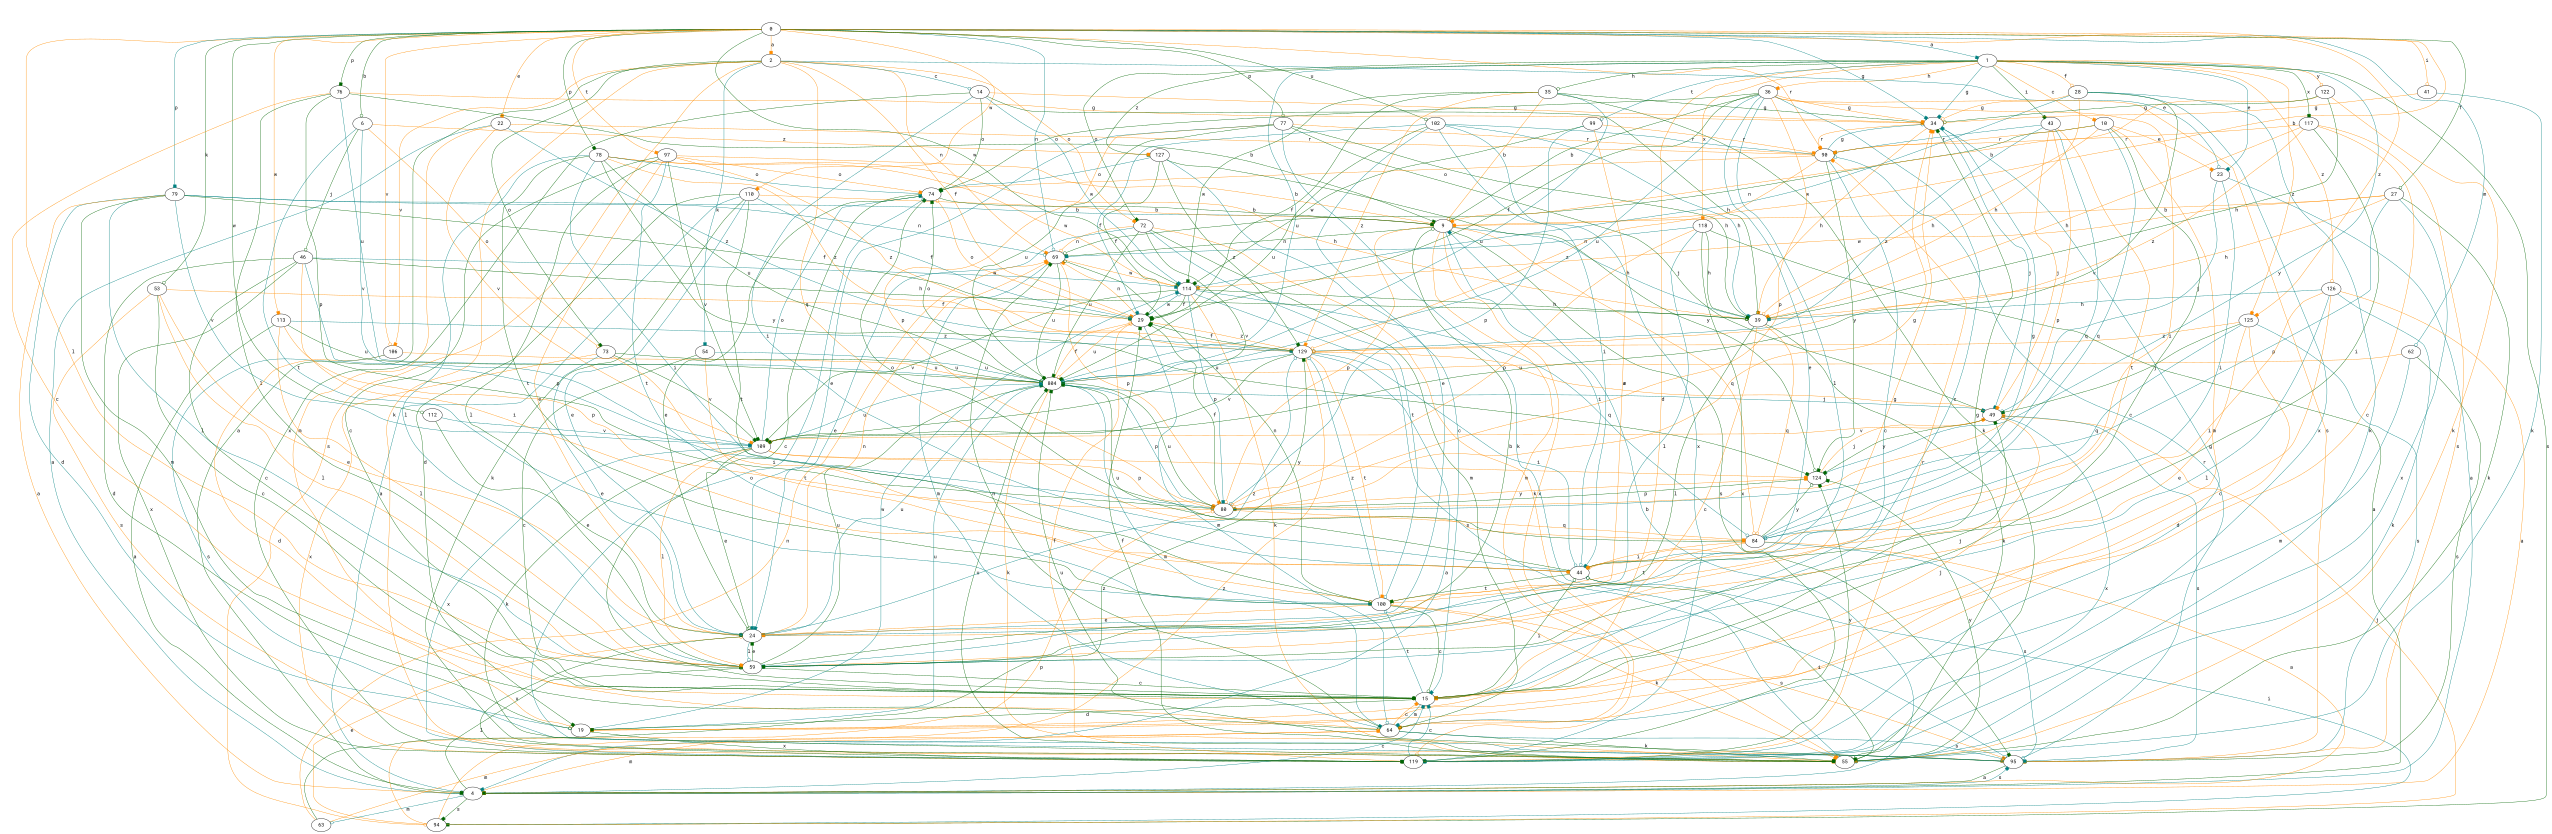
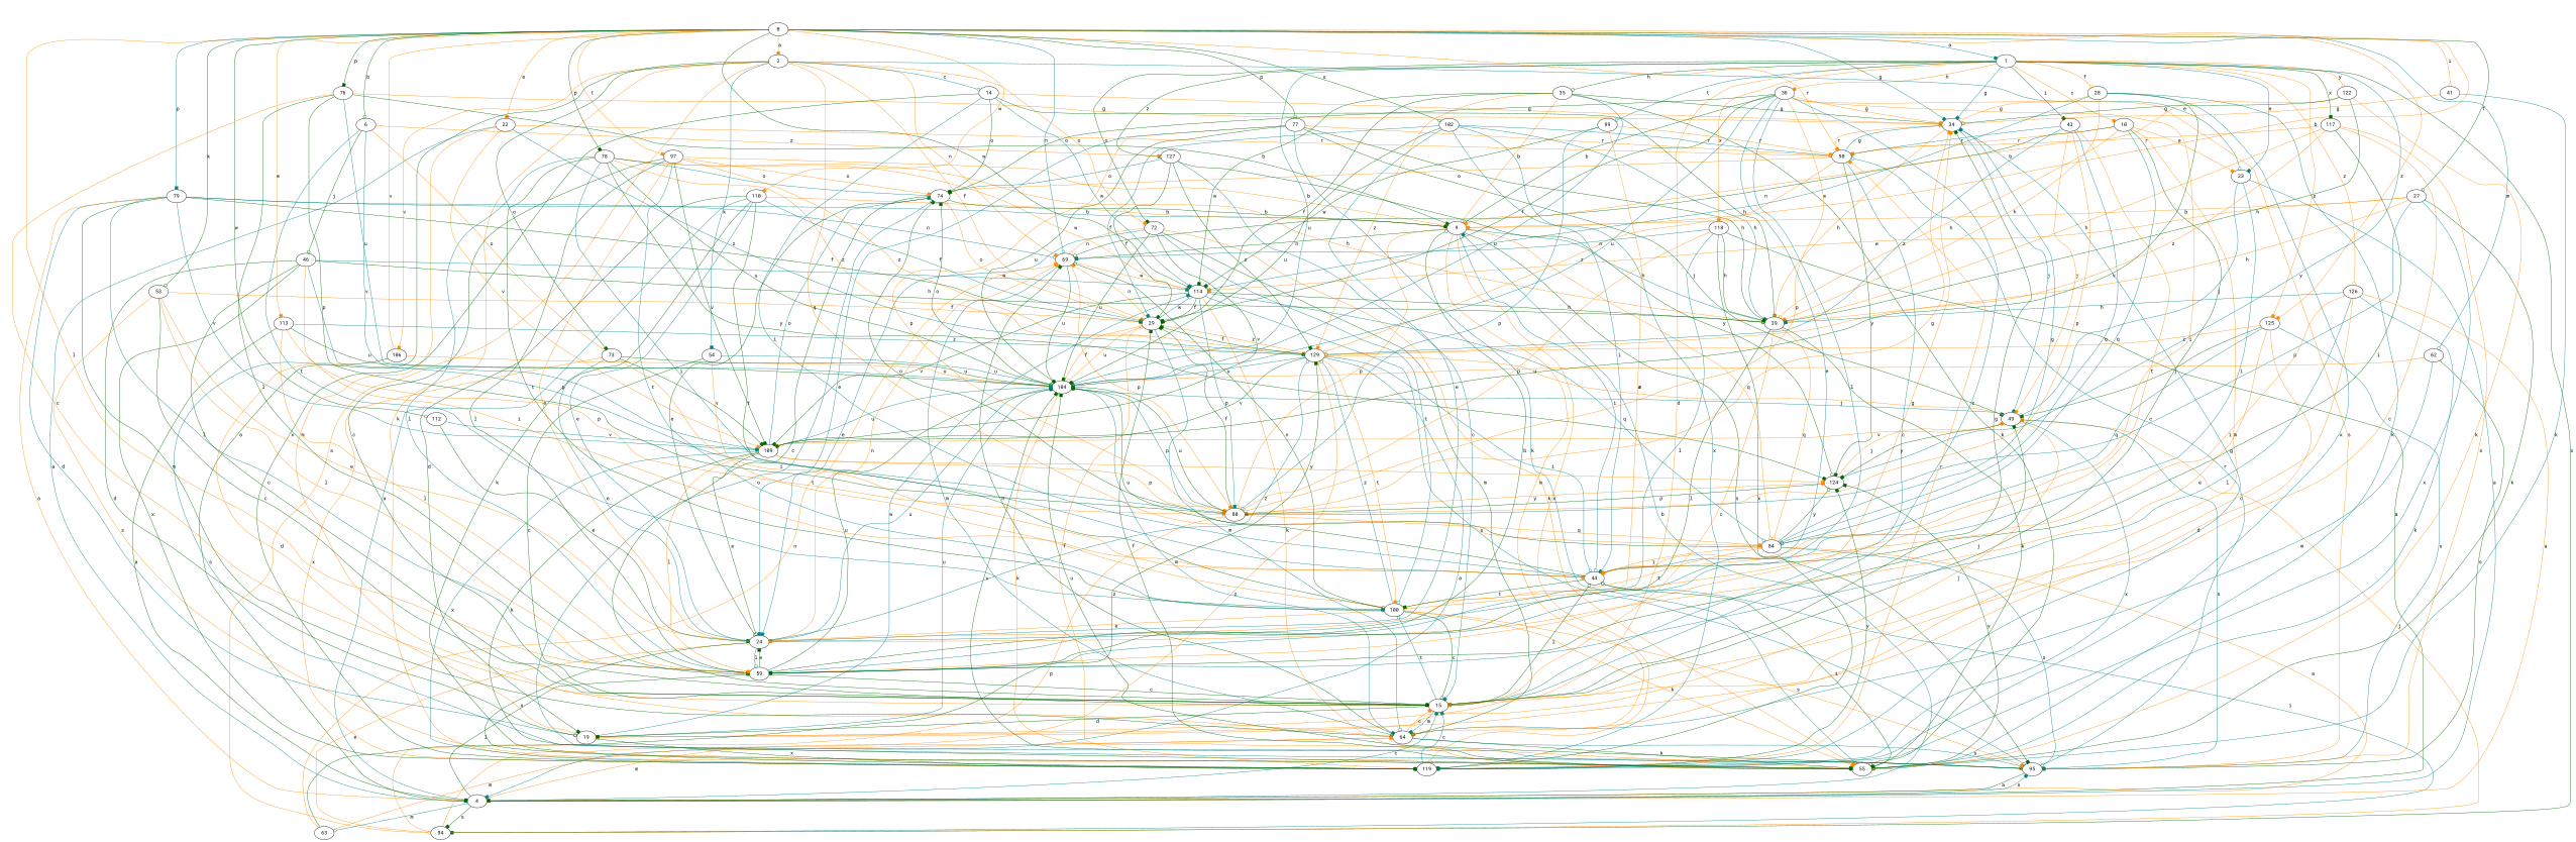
  strict digraph {
    fontname="Roboto Mono"
    node [fontname="Roboto Mono"]
    edge [arrowhead=box color=darkorange fontname="Roboto Mono"]
    0
    1
    2
    6
    9
    22
    27
    34
    41
    53
    59
    62
    69
    76
    77
    78
    79
    90
    97
    102
    106
    110
    112
    113
    114
    125
    10
    19
    23
    28
    35
    36
    43
    72
    94
    99
-   104 [label=804]
+   104
    117
    118
    122
    124
    126
    127
    4
    14
    29
    54
    55
    73
    84
    46
    100
    109
    64
    95
    39
    44
    80
    119
    129
    49
    15
    24
    74
    63
    0 -> 1 [color=teal label=a]
    0 -> 2 [label=a]
    0 -> 6 [arrowhead=odot color=darkgreen label=b]
    0 -> 9 [label=b]
    0 -> 22 [label=e]
    0 -> 27 [arrowhead=odot color=darkgreen label=f]
    0 -> 34 [color=teal label=g]
    0 -> 41 [arrowhead=odot label=i]
    0 -> 53 [arrowhead=odot color=darkgreen label=k]
    0 -> 59 [arrowhead=odot label=l]
    0 -> 62 [arrowhead=odot color=teal label=m]
    0 -> 69 [arrowhead=odot color=teal label=n]
    0 -> 76 [color=darkgreen label=p]
    0 -> 77 [arrowhead=odot color=darkgreen label=p]
    0 -> 78 [color=darkgreen label=p]
    0 -> 79 [color=teal label=p]
    0 -> 90 [label=r]
    0 -> 97 [label=t]
    0 -> 102 [arrowhead=odot color=darkgreen label=u]
    0 -> 106 [arrowhead=odot label=v]
    0 -> 110 [label=w]
    0 -> 112 [arrowhead=odot color=darkgreen label=w]
    0 -> 113 [label=w]
    0 -> 114 [color=darkgreen label=w]
    0 -> 125 [label=z]
    1 -> 34 [color=teal label=g]
    1 -> 125 [label=z]
    1 -> 10 [label=c]
    1 -> 19 [label=d]
    1 -> 23 [color=teal label=e]
    1 -> 28 [arrowhead=odot label=f]
    1 -> 35 [arrowhead=odot color=darkgreen label=h]
    1 -> 36 [label=h]
    1 -> 43 [color=darkgreen label=i]
    1 -> 72 [color=darkgreen label=o]
    1 -> 94 [color=darkgreen label=s]
    1 -> 99 [arrowhead=odot color=teal label=t]
    1 -> 104 [color=teal label=u]
    1 -> 117 [color=darkgreen label=x]
    1 -> 118 [label=x]
    1 -> 122 [arrowhead=odot label=y]
    1 -> 124 [arrowhead=odot color=teal label=y]
    1 -> 126 [arrowhead=odot label=z]
    1 -> 127 [color=darkgreen label=z]
    2 -> 69 [label=n]
    2 -> 106 [label=v]
    2 -> 23 [arrowhead=odot color=teal label=e]
    2 -> 72 [label=o]
    2 -> 94 [arrowhead=odot label=s]
    2 -> 4 [color=darkgreen label=a]
    2 -> 14 [arrowhead=odot color=teal label=c]
    2 -> 29 [label=f]
    2 -> 54 [color=teal label=k]
    2 -> 55 [label=k]
    2 -> 73 [color=darkgreen label=o]
    2 -> 84 [label=q]
    6 -> 127 [label=z]
    6 -> 73 [arrowhead=odot label=o]
    6 -> 46 [arrowhead=odot color=darkgreen label=j]
    6 -> 100 [arrowhead=odot color=teal label=t]
    6 -> 109 [arrowhead=odot color=teal label=v]
    9 -> 69 [color=darkgreen label=n]
    9 -> 84 [arrowhead=odot label=q]
    9 -> 64 [label=m]
    9 -> 95 [color=darkgreen label=s]
    9 -> 39 [arrowhead=odot color=teal label=h]
    9 -> 44 [arrowhead=odot color=teal label=i]
    9 -> 80 [arrowhead=odot label=p]
    9 -> 119 [arrowhead=odot label=x]
    22 -> 90 [arrowhead=odot label=r]
    22 -> 4 [color=teal label=a]
    22 -> 109 [label=v]
-   22 -> 64 [arrowhead=odot label=m]
+   22 -> 64 [label=m]
    22 -> 129 [arrowhead=odot color=teal label=z]
    27 -> 9 [arrowhead=odot label=b]
    27 -> 114 [label=w]
    27 -> 55 [arrowhead=odot color=darkgreen label=k]
    27 -> 39 [label=h]
    27 -> 80 [color=teal label=p]
    27 -> 119 [color=teal label=x]
    34 -> 90 [label=r]
    34 -> 39 [label=h]
    34 -> 49 [color=teal label=j]
    41 -> 34 [arrowhead=odot label=g]
    41 -> 55 [color=teal label=k]
    53 -> 59 [label=l]
    53 -> 29 [arrowhead=odot label=f]
    53 -> 95 [label=s]
    53 -> 15 [arrowhead=odot color=darkgreen label=c]
    53 -> 24 [label=e]
    59 -> 9 [arrowhead=odot color=darkgreen label=b]
    59 -> 34 [label=g]
    59 -> 104 [color=darkgreen label=u]
    59 -> 49 [color=darkgreen label=j]
    59 -> 15 [arrowhead=odot color=darkgreen label=c]
    59 -> 24 [color=darkgreen label=e]
    62 -> 104 [arrowhead=odot label=u]
    62 -> 64 [arrowhead=odot color=teal label=m]
    62 -> 95 [color=darkgreen label=s]
    69 -> 114 [arrowhead=odot label=w]
    69 -> 104 [arrowhead=odot color=darkgreen label=u]
    69 -> 64 [arrowhead=odot color=teal label=m]
    69 -> 80 [label=p]
    76 -> 9 [color=darkgreen label=b]
    76 -> 34 [label=g]
    76 -> 59 [color=darkgreen label=l]
    76 -> 104 [arrowhead=odot color=teal label=u]
    76 -> 80 [arrowhead=odot color=darkgreen label=p]
    76 -> 15 [arrowhead=odot label=c]
    77 -> 90 [arrowhead=odot label=r]
    77 -> 104 [color=darkgreen label=u]
    77 -> 55 [arrowhead=odot color=teal label=k]
    77 -> 39 [arrowhead=odot color=darkgreen label=h]
    77 -> 80 [label=p]
    77 -> 49 [color=darkgreen label=j]
    77 -> 24 [color=teal label=e]
    78 -> 59 [color=teal label=l]
    78 -> 114 [arrowhead=odot label=w]
    78 -> 104 [arrowhead=odot color=darkgreen label=u]
    78 -> 124 [color=darkgreen label=y]
    78 -> 100 [arrowhead=odot color=darkgreen label=t]
    78 -> 39 [arrowhead=odot label=h]
    78 -> 44 [arrowhead=odot color=teal label=i]
    78 -> 129 [arrowhead=odot label=z]
    78 -> 74 [arrowhead=odot color=teal label=o]
    79 -> 9 [arrowhead=odot color=teal label=b]
    79 -> 59 [color=teal label=l]
    79 -> 69 [arrowhead=odot color=teal label=n]
    79 -> 19 [arrowhead=odot color=teal label=d]
    79 -> 4 [arrowhead=odot label=a]
    79 -> 29 [color=darkgreen label=f]
    79 -> 109 [arrowhead=odot color=teal label=v]
    79 -> 64 [arrowhead=odot color=darkgreen label=m]
    90 -> 34 [arrowhead=odot color=teal label=g]
    90 -> 124 [color=darkgreen label=y]
    90 -> 129 [arrowhead=odot label=z]
    90 -> 15 [color=teal label=c]
    90 -> 74 [arrowhead=odot label=o]
    97 -> 9 [arrowhead=odot label=b]
    97 -> 59 [color=darkgreen label=l]
    97 -> 100 [color=teal label=t]
    97 -> 109 [color=darkgreen label=v]
    97 -> 129 [label=z]
    97 -> 15 [arrowhead=odot color=darkgreen label=c]
    97 -> 24 [arrowhead=odot label=e]
    97 -> 74 [label=o]
    102 -> 90 [arrowhead=odot color=teal label=r]
    102 -> 104 [color=darkgreen label=u]
    102 -> 29 [color=teal label=f]
    102 -> 39 [color=teal label=h]
    102 -> 44 [color=teal label=i]
    102 -> 119 [arrowhead=odot color=teal label=x]
    102 -> 24 [arrowhead=odot color=teal label=e]
    106 -> 19 [arrowhead=odot label=d]
    106 -> 104 [arrowhead=odot label=u]
    106 -> 95 [arrowhead=odot color=teal label=s]
    110 -> 9 [arrowhead=odot label=b]
    110 -> 19 [color=darkgreen label=d]
    110 -> 4 [arrowhead=odot color=teal label=a]
    110 -> 29 [color=teal label=f]
    110 -> 55 [arrowhead=odot color=darkgreen label=k]
    110 -> 100 [arrowhead=odot color=darkgreen label=t]
    110 -> 24 [color=teal label=e]
    112 -> 109 [color=teal label=v]
    112 -> 24 [arrowhead=odot color=darkgreen label=e]
    113 -> 59 [arrowhead=odot label=l]
    113 -> 104 [arrowhead=odot color=darkgreen label=u]
    113 -> 4 [color=darkgreen label=a]
    113 -> 80 [arrowhead=odot label=p]
    113 -> 129 [color=teal label=z]
    114 -> 29 [color=darkgreen label=f]
    114 -> 55 [label=k]
    114 -> 84 [arrowhead=odot color=teal label=q]
    114 -> 109 [color=darkgreen label=v]
    114 -> 95 [arrowhead=odot color=teal label=s]
    114 -> 39 [arrowhead=odot color=darkgreen label=h]
    114 -> 80 [color=teal label=p]
    125 -> 19 [label=d]
    125 -> 84 [arrowhead=odot color=teal label=q]
    125 -> 95 [color=teal label=s]
    125 -> 129 [arrowhead=odot label=z]
    125 -> 49 [color=darkgreen label=j]
    125 -> 24 [label=e]
    10 -> 69 [arrowhead=odot color=darkgreen label=n]
    10 -> 90 [label=r]
    10 -> 23 [label=e]
    10 -> 84 [arrowhead=odot color=teal label=q]
    10 -> 64 [label=m]
    10 -> 39 [arrowhead=odot label=h]
    10 -> 15 [color=darkgreen label=c]
    19 -> 114 [color=teal label=w]
    19 -> 104 [arrowhead=odot color=teal label=u]
    19 -> 119 [arrowhead=odot color=darkgreen label=x]
    19 -> 49 [arrowhead=odot label=j]
    23 -> 4 [color=teal label=a]
    23 -> 44 [arrowhead=odot color=teal label=i]
    23 -> 49 [arrowhead=odot color=teal label=j]
    28 -> 34 [arrowhead=odot label=g]
    28 -> 114 [arrowhead=odot color=teal label=w]
    28 -> 55 [arrowhead=odot color=teal label=k]
    28 -> 109 [arrowhead=odot color=darkgreen label=v]
    28 -> 39 [label=h]
    28 -> 119 [color=teal label=x]
    35 -> 9 [arrowhead=odot label=b]
    35 -> 34 [arrowhead=odot color=darkgreen label=g]
    35 -> 114 [color=darkgreen label=w]
    35 -> 104 [arrowhead=odot color=teal label=u]
    35 -> 29 [color=darkgreen label=f]
    35 -> 55 [arrowhead=odot color=darkgreen label=k]
    35 -> 129 [label=z]
    36 -> 9 [arrowhead=odot color=darkgreen label=b]
    36 -> 34 [label=g]
    36 -> 59 [arrowhead=odot color=teal label=l]
    36 -> 104 [arrowhead=odot color=teal label=u]
    36 -> 29 [color=darkgreen label=f]
    36 -> 95 [arrowhead=odot label=s]
    36 -> 44 [arrowhead=odot label=i]
    36 -> 80 [arrowhead=odot label=p]
    36 -> 15 [arrowhead=odot color=teal label=c]
    36 -> 24 [color=teal label=e]
    36 -> 74 [color=darkgreen label=o]
    43 -> 90 [color=teal label=r]
    43 -> 84 [arrowhead=odot color=teal label=q]
    43 -> 100 [arrowhead=odot label=t]
    43 -> 80 [arrowhead=odot label=p]
    43 -> 129 [arrowhead=odot color=teal label=z]
    43 -> 49 [label=j]
    72 -> 69 [arrowhead=odot label=n]
    72 -> 104 [color=darkgreen label=u]
    72 -> 55 [label=k]
    72 -> 100 [arrowhead=odot color=teal label=t]
    72 -> 109 [color=darkgreen label=v]
    72 -> 64 [arrowhead=odot color=darkgreen label=m]
    72 -> 24 [color=teal label=e]
    94 -> 44 [arrowhead=odot color=teal label=i]
    94 -> 80 [arrowhead=odot label=p]
    94 -> 129 [arrowhead=odot label=z]
    94 -> 49 [label=j]
    94 -> 24 [arrowhead=odot label=e]
    99 -> 90 [label=r]
    99 -> 114 [color=darkgreen label=w]
    99 -> 80 [arrowhead=odot color=teal label=p]
    99 -> 24 [label=e]
    104 -> 29 [arrowhead=odot label=f]
    104 -> 55 [label=k]
    104 -> 64 [color=teal label=m]
    104 -> 80 [arrowhead=odot color=teal label=p]
    104 -> 49 [color=teal label=j]
    104 -> 74 [color=darkgreen label=o]
    117 -> 90 [label=r]
    117 -> 95 [label=s]
    117 -> 39 [arrowhead=odot label=h]
    117 -> 44 [arrowhead=odot color=darkgreen label=i]
    117 -> 129 [arrowhead=odot label=z]
    117 -> 15 [label=c]
    118 -> 59 [color=teal label=l]
    118 -> 69 [color=teal label=n]
    118 -> 4 [arrowhead=odot color=darkgreen label=a]
    118 -> 39 [color=darkgreen label=h]
    118 -> 80 [arrowhead=odot label=p]
    118 -> 119 [color=darkgreen label=x]
    122 -> 9 [label=b]
    122 -> 34 [arrowhead=odot color=darkgreen label=g]
    122 -> 55 [label=k]
    122 -> 39 [arrowhead=odot color=darkgreen label=h]
    124 -> 80 [arrowhead=odot color=darkgreen label=p]
    124 -> 49 [label=j]
    126 -> 59 [arrowhead=odot color=teal label=l]
    126 -> 4 [label=a]
    126 -> 55 [arrowhead=odot color=teal label=k]
    126 -> 39 [color=teal label=h]
    126 -> 44 [label=i]
    126 -> 15 [arrowhead=odot label=c]
    127 -> 124 [arrowhead=odot color=darkgreen label=y]
    127 -> 29 [color=darkgreen label=f]
    127 -> 129 [color=darkgreen label=z]
    127 -> 15 [color=teal label=c]
    127 -> 74 [arrowhead=odot color=teal label=o]
    4 -> 9 [color=teal label=b]
    4 -> 59 [arrowhead=odot color=darkgreen label=l]
    4 -> 94 [color=darkgreen label=s]
    4 -> 64 [arrowhead=odot label=m]
    4 -> 95 [color=teal label=s]
    4 -> 15 [color=teal label=c]
    4 -> 63 [arrowhead=odot color=teal label=m]
    14 -> 34 [arrowhead=odot label=g]
    14 -> 114 [color=teal label=w]
    14 -> 39 [arrowhead=odot color=darkgreen label=h]
    14 -> 44 [arrowhead=odot color=teal label=i]
    14 -> 119 [color=darkgreen label=x]
    14 -> 74 [color=darkgreen label=o]
    29 -> 69 [label=n]
    29 -> 114 [arrowhead=odot color=teal label=w]
    29 -> 104 [arrowhead=odot label=u]
    29 -> 64 [arrowhead=odot color=teal label=m]
    29 -> 129 [arrowhead=odot label=z]
    29 -> 74 [arrowhead=odot label=o]
    54 -> 104 [arrowhead=odot color=teal label=u]
    54 -> 100 [arrowhead=odot label=t]
    54 -> 15 [arrowhead=odot color=darkgreen label=c]
    55 -> 104 [color=darkgreen label=u]
    55 -> 124 [color=darkgreen label=y]
    55 -> 29 [color=darkgreen label=f]
    55 -> 44 [arrowhead=odot color=darkgreen label=i]
    73 -> 104 [arrowhead=odot color=darkgreen label=u]
    73 -> 109 [color=darkgreen label=v]
    73 -> 44 [arrowhead=odot label=i]
    73 -> 119 [label=x]
    73 -> 24 [arrowhead=odot color=teal label=e]
    84 -> 34 [arrowhead=odot color=teal label=g]
    84 -> 124 [arrowhead=odot color=darkgreen label=y]
    84 -> 4 [label=a]
    84 -> 100 [arrowhead=odot label=t]
    84 -> 95 [arrowhead=odot color=teal label=s]
    84 -> 44 [arrowhead=odot label=i]
    84 -> 74 [color=darkgreen label=o]
    46 -> 114 [color=teal label=w]
    46 -> 19 [arrowhead=odot color=darkgreen label=d]
    46 -> 39 [arrowhead=odot color=darkgreen label=h]
    46 -> 44 [label=i]
    46 -> 80 [arrowhead=odot color=teal label=p]
    46 -> 119 [arrowhead=odot color=darkgreen label=x]
    46 -> 15 [arrowhead=odot color=darkgreen label=c]
    100 -> 69 [arrowhead=odot color=darkgreen label=n]
    100 -> 55 [label=k]
    100 -> 95 [label=s]
    100 -> 129 [arrowhead=odot color=teal label=z]
    100 -> 15 [arrowhead=odot color=darkgreen label=c]
    100 -> 24 [label=e]
    109 -> 59 [label=l]
    109 -> 104 [color=teal label=u]
    109 -> 124 [label=y]
    109 -> 55 [color=darkgreen label=k]
    109 -> 80 [label=p]
    109 -> 119 [color=teal label=x]
    109 -> 24 [arrowhead=odot color=darkgreen label=e]
    109 -> 74 [color=teal label=o]
    64 -> 69 [color=darkgreen label=n]
    64 -> 55 [color=darkgreen label=k]
    64 -> 95 [arrowhead=odot color=teal label=s]
    64 -> 15 [label=c]
    95 -> 90 [arrowhead=odot color=teal label=r]
    95 -> 104 [color=darkgreen label=u]
    95 -> 4 [color=darkgreen label=a]
    95 -> 74 [arrowhead=odot color=teal label=o]
    39 -> 59 [color=darkgreen label=l]
    39 -> 55 [color=darkgreen label=k]
    39 -> 84 [arrowhead=odot label=q]
    39 -> 15 [label=c]
    44 -> 104 [color=darkgreen label=u]
    44 -> 100 [color=darkgreen label=t]
    80 -> 34 [label=g]
    80 -> 104 [color=darkgreen label=u]
    80 -> 124 [label=y]
    80 -> 29 [color=darkgreen label=f]
    80 -> 84 [label=q]
    119 -> 34 [color=teal label=g]
    119 -> 90 [label=r]
    119 -> 124 [color=darkgreen label=y]
    119 -> 29 [arrowhead=odot label=f]
    119 -> 15 [color=teal label=c]
    129 -> 104 [arrowhead=odot color=teal label=u]
    129 -> 4 [color=teal label=a]
    129 -> 29 [color=darkgreen label=f]
    129 -> 100 [label=t]
    129 -> 109 [arrowhead=odot color=darkgreen label=v]
    129 -> 44 [arrowhead=odot color=teal label=i]
    49 -> 124 [color=darkgreen label=y]
    49 -> 109 [arrowhead=odot label=v]
    49 -> 95 [color=teal label=s]
    49 -> 119 [arrowhead=odot color=teal label=x]
    49 -> 129 [arrowhead=odot label=z]
    15 -> 34 [color=darkgreen label=g]
    15 -> 19 [color=darkgreen label=d]
    15 -> 100 [arrowhead=odot color=teal label=t]
    15 -> 64 [color=teal label=m]
    15 -> 44 [arrowhead=odot color=darkgreen label=i]
    24 -> 59 [arrowhead=odot color=teal label=l]
    24 -> 69 [label=n]
    24 -> 104 [arrowhead=odot color=teal label=u]
    24 -> 119 [color=darkgreen label=x]
    24 -> 129 [arrowhead=odot color=teal label=z]
    74 -> 9 [color=darkgreen label=b]
    74 -> 15 [color=darkgreen label=c]
    74 -> 24 [arrowhead=odot color=darkgreen label=e]
    63 -> 69 [label=n]
    63 -> 64 [label=m]
    63 -> 129 [color=darkgreen label=z]
  }
